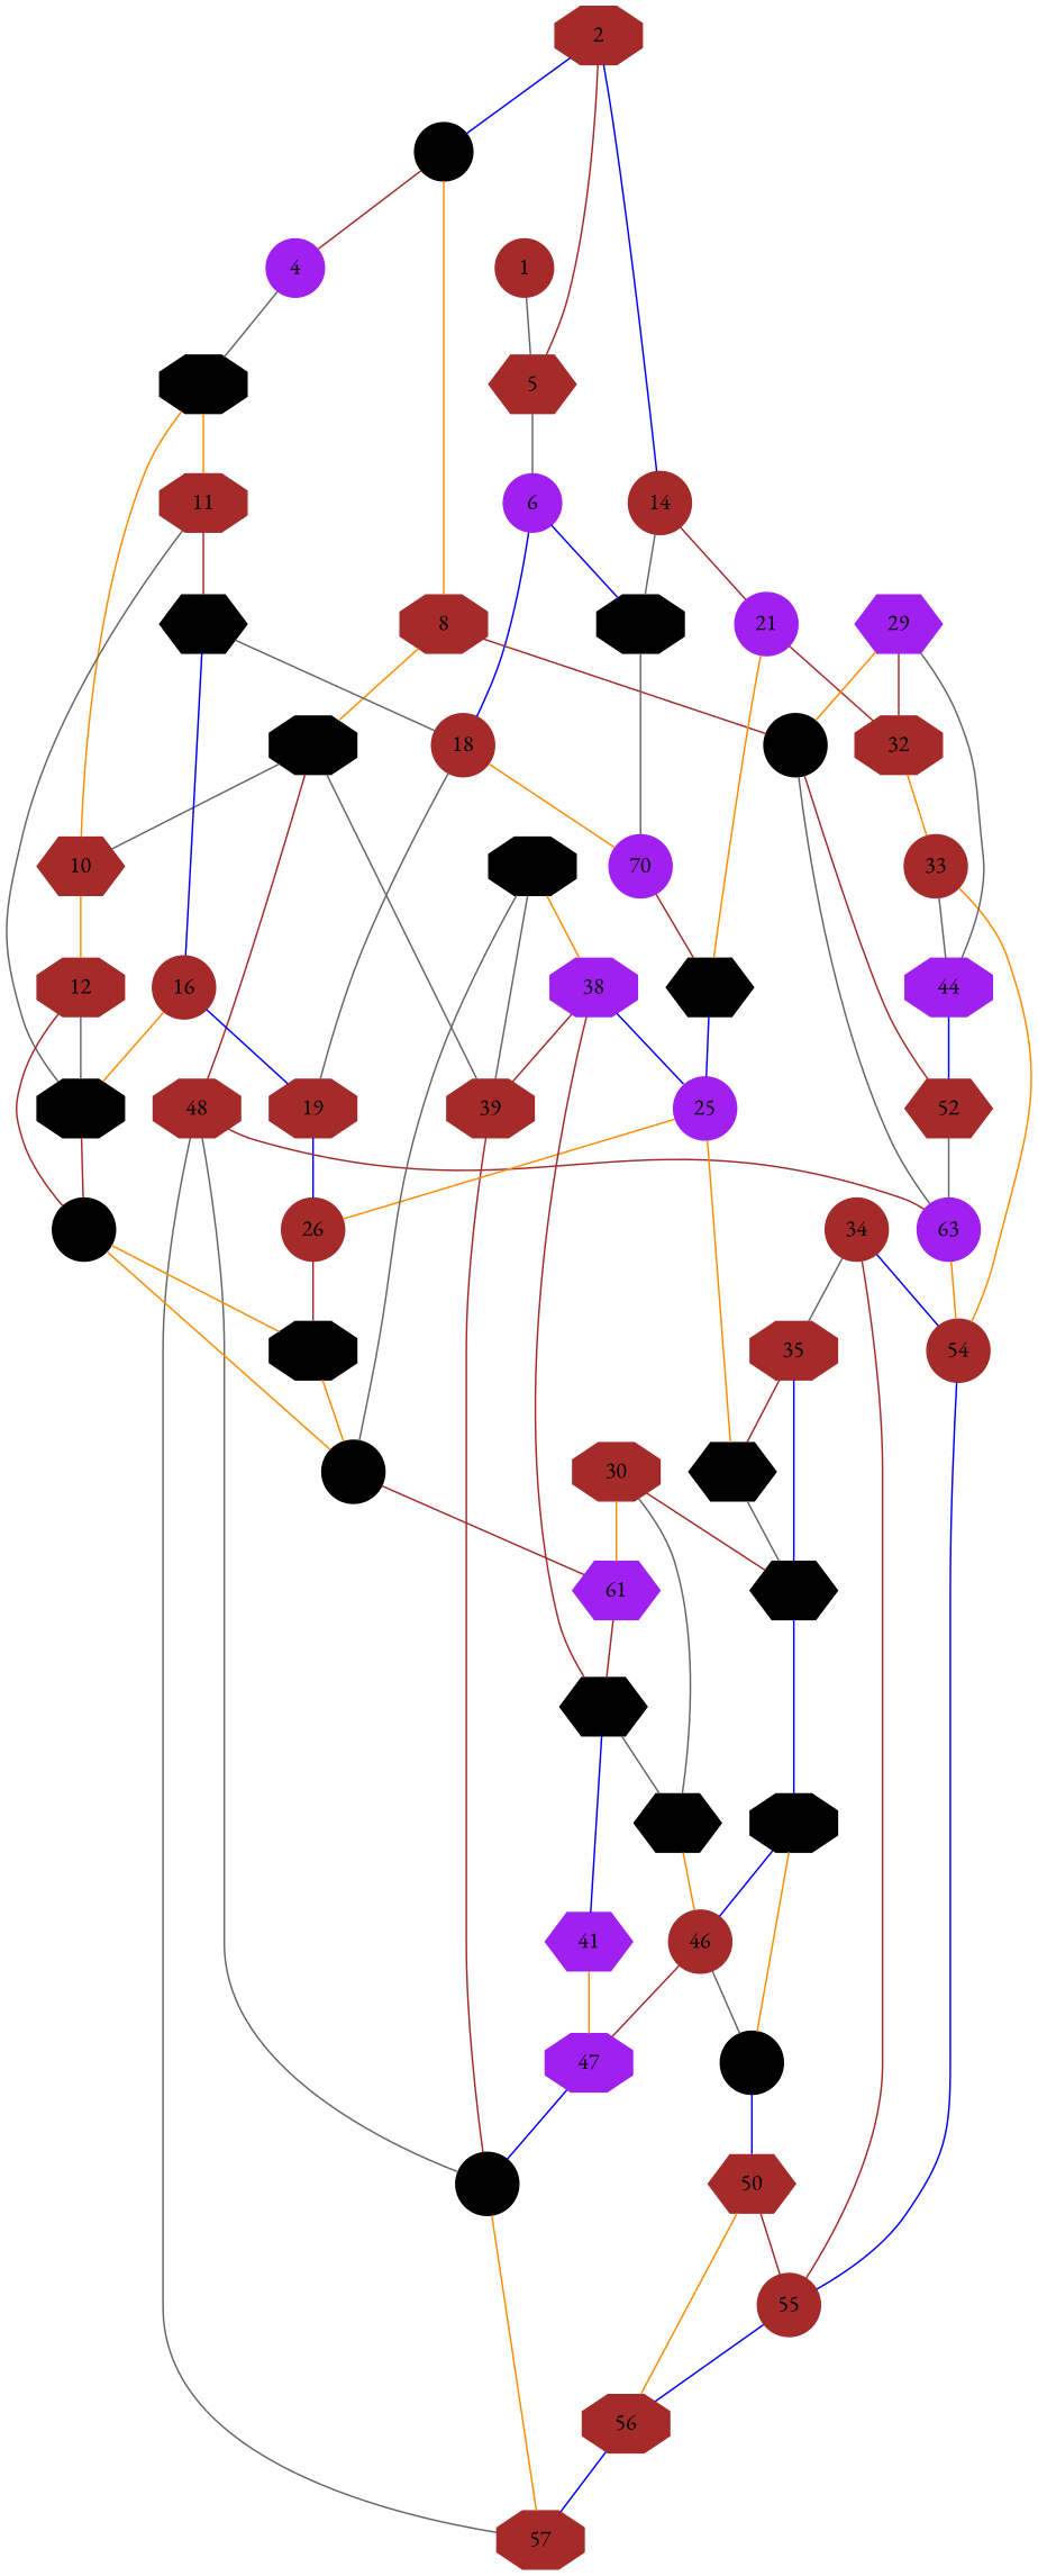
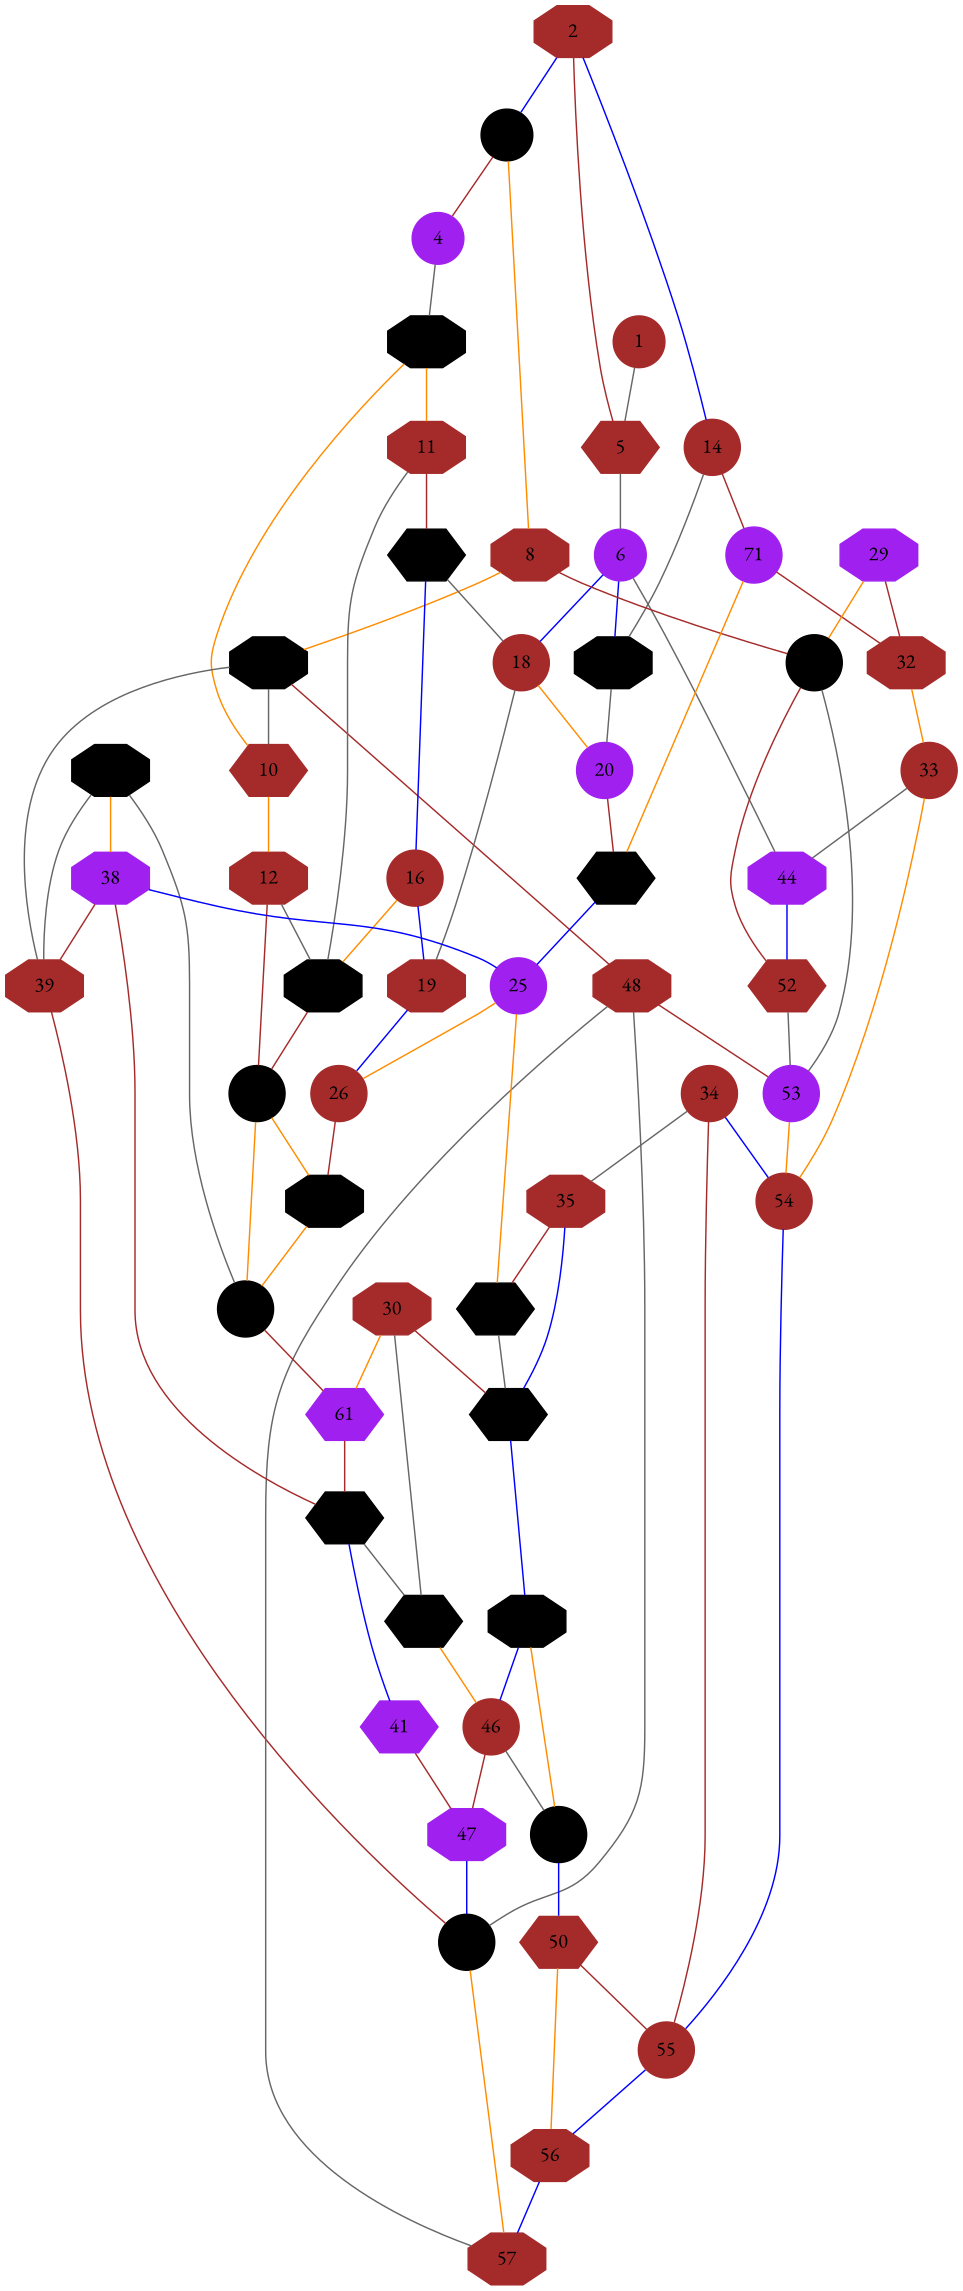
  graph {
    fontname="EB Garamond"
    node [color=brown fontname="EB Garamond" shape=circle style=filled]
    edge [color=brown fontname="EB Garamond" weight=1.0]
    5 [shape=hexagon]
    1
    6 [color=purple]
    2 [shape=octagon]
    3 [color=black]
    14
    4 [color=purple]
    8 [shape=octagon]
    15 [color=black shape=octagon]
-   21 [color=purple]
+   21 [color=purple label=71]
    7 [color=black shape=octagon]
    9 [color=black shape=octagon]
    45 [color=black]
    10 [shape=hexagon]
    11 [shape=octagon]
    18
-   20 [color=purple label=70]
+   20 [color=purple]
    19 [shape=octagon]
    12 [shape=octagon]
    13 [color=black shape=hexagon]
    17 [color=black shape=octagon]
    39 [shape=octagon]
    48 [shape=octagon]
    52 [shape=hexagon]
-   53 [color=purple label=63]
+   53 [color=purple]
    51 [color=black]
    57 [shape=octagon]
    23 [color=black]
    16
    27 [color=black shape=octagon]
    28 [color=black]
    22 [color=black shape=hexagon]
    32 [shape=octagon]
    26
    25 [color=purple]
    33
    36 [color=black shape=hexagon]
    n38 [color=purple label=61 shape=hexagon]
    24 [color=black shape=octagon]
    38 [color=purple shape=octagon]
    40 [color=black shape=hexagon]
    37 [color=black shape=hexagon]
-   29 [color=purple shape=hexagon]
+   29 [color=purple shape=octagon]
    44 [color=purple shape=octagon]
    30 [shape=octagon]
    42 [color=black shape=hexagon]
    43 [color=black shape=octagon]
    46
    41 [color=purple shape=hexagon]
    54
    55
    34
    35 [shape=octagon]
    56 [shape=octagon]
    49 [color=black]
    47 [color=purple shape=octagon]
    50 [shape=hexagon]
    5 -- 6 [color=gray40]
    1 -- 5 [color=gray40 weight=2.0]
    6 -- 15 [color=blue]
    6 -- 18 [color=blue]
    2 -- 5
    2 -- 3 [color=blue]
    2 -- 14 [color=blue]
    3 -- 4
    3 -- 8 [color=darkorange]
    14 -- 15 [color=gray40]
    14 -- 21
    4 -- 7 [color=gray40]
    8 -- 9 [color=darkorange]
    8 -- 45 [weight=2.0]
    15 -- 20 [color=gray40]
    21 -- 22 [color=darkorange]
    21 -- 32 [weight=2.0]
    7 -- 10 [color=darkorange]
    7 -- 11 [color=darkorange]
    9 -- 10 [color=gray40]
    9 -- 39 [color=gray40]
    9 -- 48
    45 -- 52
    45 -- 53 [color=gray40]
    10 -- 12 [color=darkorange]
    11 -- 13 [weight=2.0]
    11 -- 17 [color=gray40]
    18 -- 20 [color=darkorange]
    18 -- 19 [color=gray40]
    20 -- 22
    19 -- 26 [color=blue]
    12 -- 17 [color=gray40]
    12 -- 23
    13 -- 18 [color=gray40]
    13 -- 16 [color=blue]
    17 -- 23
    39 -- 51
    48 -- 53
    48 -- 51 [color=gray40]
    48 -- 57 [color=gray40]
    52 -- 53 [color=gray40]
    53 -- 54 [color=darkorange]
    51 -- 57 [color=darkorange]
    23 -- 27 [color=darkorange]
    23 -- 28 [color=darkorange]
    16 -- 19 [color=blue]
    16 -- 17 [color=darkorange]
    27 -- 28 [color=darkorange]
    28 -- n38
    22 -- 25 [color=blue]
    32 -- 33 [color=darkorange]
    26 -- 27
    25 -- 26 [color=darkorange]
    25 -- 36 [color=darkorange weight=2.0]
    33 -- 44 [color=gray40]
    33 -- 54 [color=darkorange]
    36 -- 37 [color=gray40]
    n38 -- 40
    24 -- 39 [color=gray40]
    24 -- 28 [color=gray40]
    24 -- 38 [color=darkorange]
    38 -- 39
    38 -- 25 [color=blue]
    38 -- 40
    40 -- 42 [color=gray40]
    40 -- 41 [color=blue]
    37 -- 43 [color=blue]
    29 -- 45 [color=darkorange]
    29 -- 32
-   29 -- 44 [color=gray40]
+   6 -- 44 [color=gray40]
    44 -- 52 [color=blue weight=2.0]
    30 -- n38 [color=darkorange]
    30 -- 37
    30 -- 42 [color=gray40]
    42 -- 46 [color=darkorange]
    43 -- 46 [color=blue]
    43 -- 49 [color=darkorange]
    46 -- 49 [color=gray40]
    46 -- 47
-   41 -- 47 [color=darkorange]
+   41 -- 47
    54 -- 55 [color=blue]
    55 -- 56 [color=blue]
    34 -- 54 [color=blue]
    34 -- 55
    34 -- 35 [color=gray40]
    35 -- 36
    35 -- 37 [color=blue]
    56 -- 57 [color=blue weight=2.0]
    49 -- 50 [color=blue]
    47 -- 51 [color=blue]
    50 -- 55
    50 -- 56 [color=darkorange]
  }
